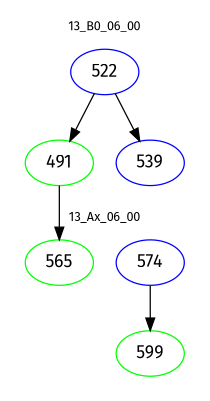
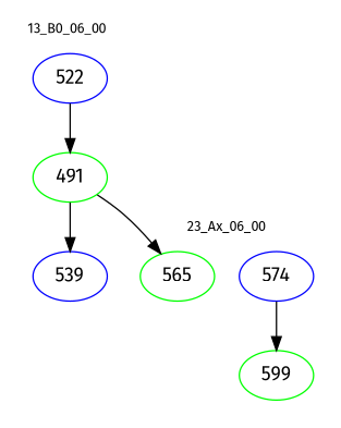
  digraph {
    fontname="Fira Sans"
    node [color=blue fontname="Fira Sans"]
    edge [color=black fontname="Fira Sans"]
    n1 [label=574]
    n2 [color=green label=565]
    n3 [color=green label=599]
    n4 [label=522]
    n5 [color=green label=491]
    n6 [label=539]
    subgraph cluster_1 {
      color=white
      fontsize=10
-     label="13_Ax_06_00"
+     label="23_Ax_06_00"
      n1
      n2
      n3
    }
    subgraph cluster_2 {
      color=white
      fontsize=10
      label="13_B0_06_00"
      n4
      n5
      n6
    }
    n1 -> n3
    n4 -> n5
-   n4 -> n6
+   n5 -> n6
    n5 -> n2
  }
